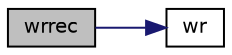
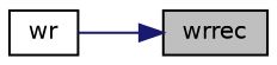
  digraph {
    rankdir=LR
    node [color=black fontname=Helvetica fontsize=10 shape=record style=filled]
    n1 [fillcolor=grey75 fontcolor=black height=0.2 label=wrrec width=0.4]
    n2 [fillcolor=white height=0.2 label=wr width=0.4]
-   n1 -> n2 [color=midnightblue fontname=Helvetica fontsize=10 labelfontname=Helvetica labelfontsize=10 style=solid]
+   n2 -> n1 [color=midnightblue fontname=Helvetica fontsize=10 labelfontname=Helvetica labelfontsize=10 style=solid]
  }
